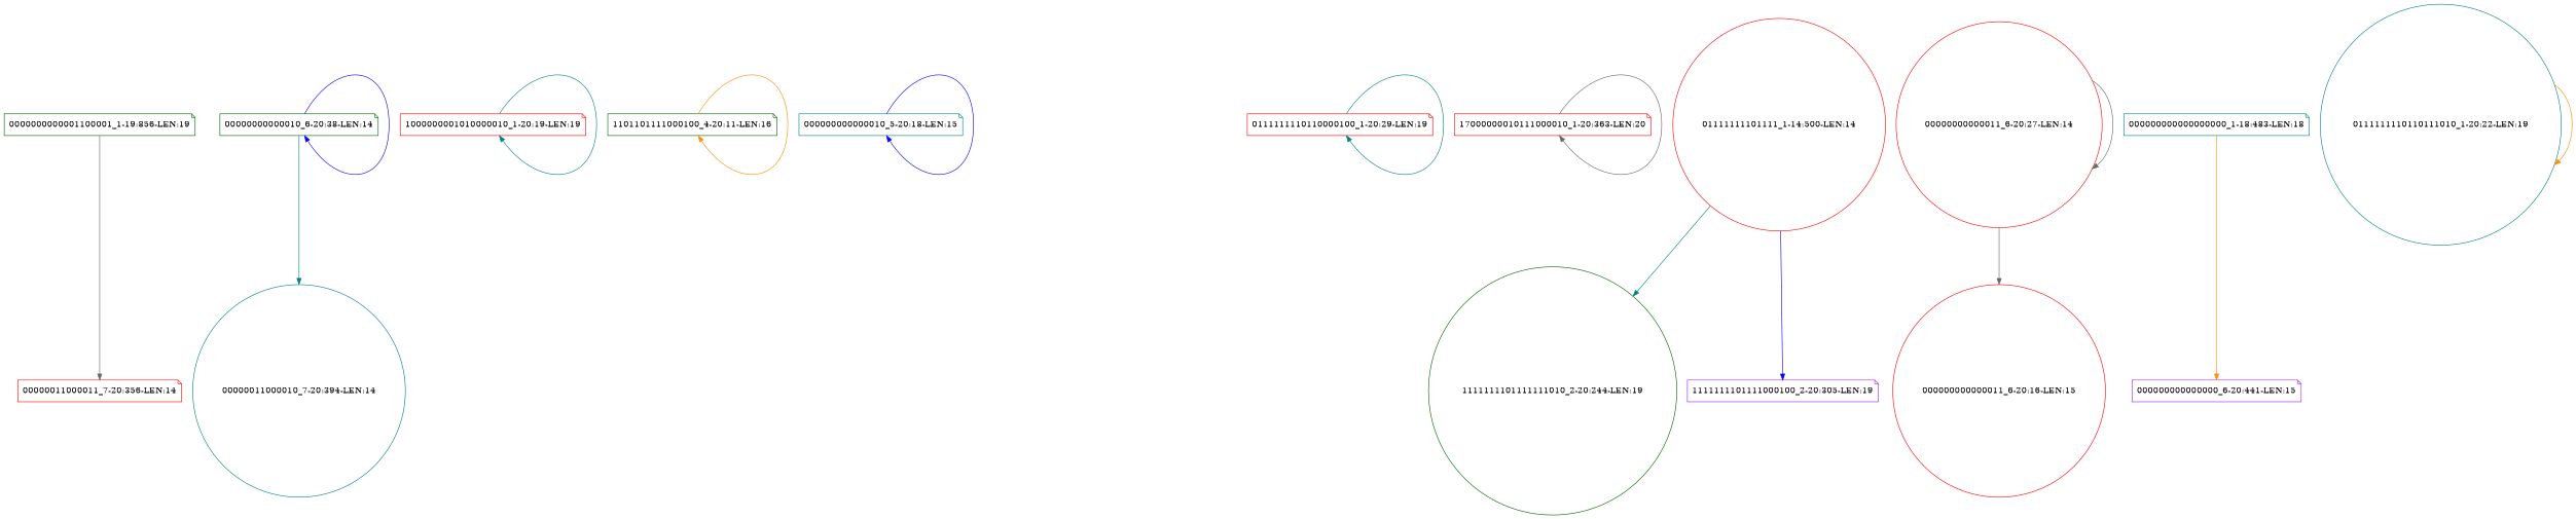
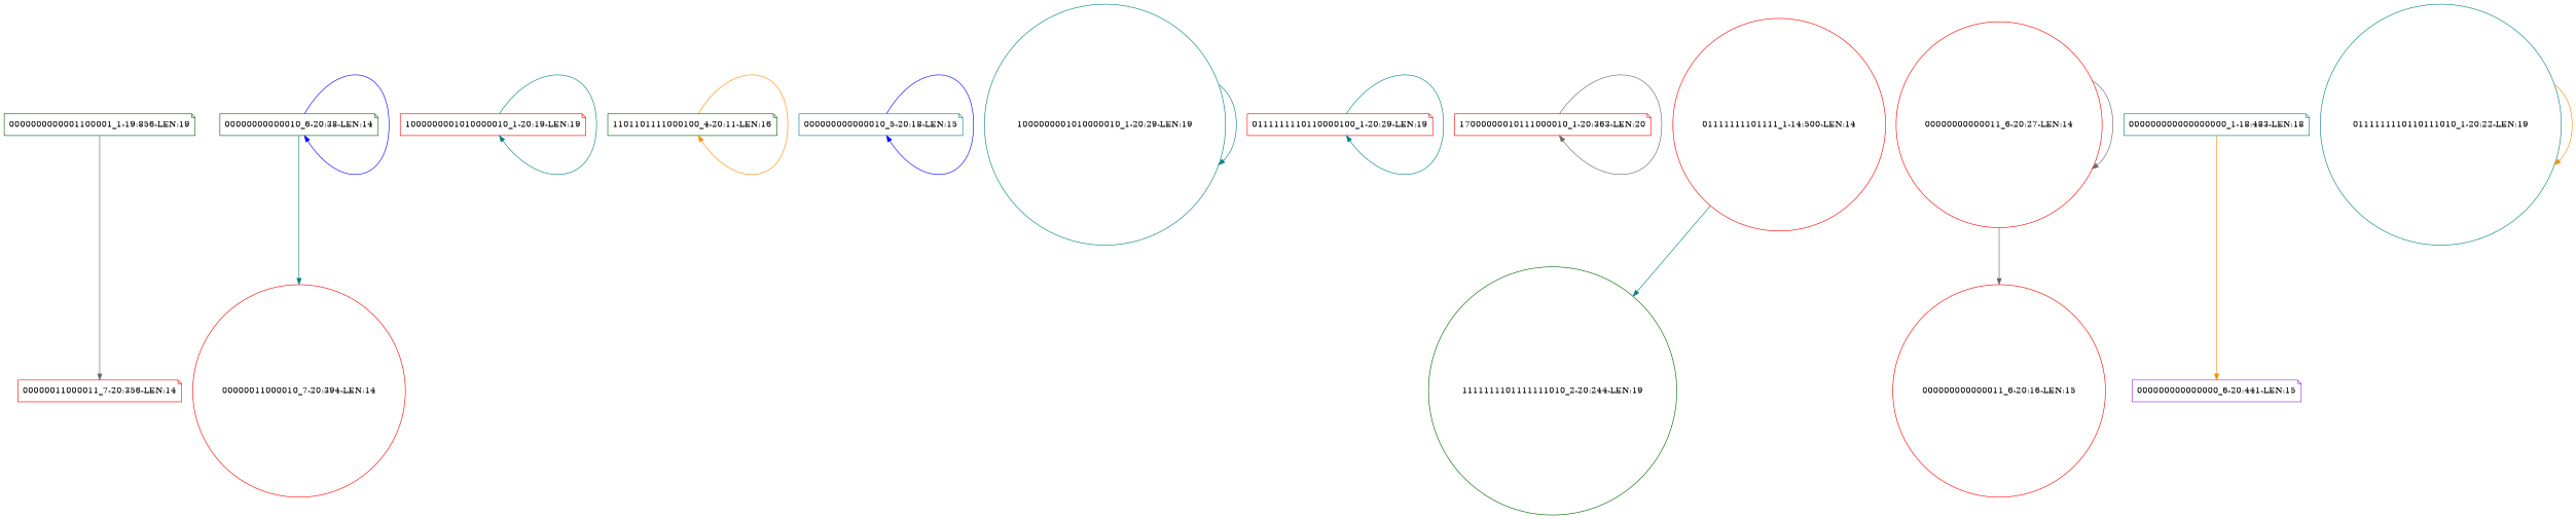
  digraph {
    node [color=red shape=note]
    edge [color=teal]
    "0000000000001100001_1-19:856-LEN:19" [color=darkgreen]
    "00000011000011_7-20:356-LEN:14"
-   "00000011000010_7-20:394-LEN:14" [color=teal shape=circle]
+   "00000011000010_7-20:394-LEN:14" [shape=circle]
    "00000000000010_6-20:38-LEN:14" [color=darkgreen]
    "1000000001010000010_1-20:19-LEN:19"
    "1101101111000100_4-20:11-LEN:16" [color=darkgreen]
    "000000000000010_5-20:18-LEN:15" [color=teal]
+   "1000000001010000010_1-20:29-LEN:19" [color=teal shape=circle]
    "0111111110110000100_1-20:29-LEN:19"
    n10 [label="17000000010111000010_1-20:363-LEN:20"]
    "01111111101111_1-14:500-LEN:14" [shape=circle]
    "1111111101111111010_2-20:244-LEN:19" [color=darkgreen shape=circle]
-   "1111111101111000100_2-20:305-LEN:19" [color=purple]
    "00000000000011_6-20:27-LEN:14" [shape=circle]
    "000000000000011_6-20:16-LEN:15" [shape=circle]
    "000000000000000000_1-18:483-LEN:18" [color=teal]
    "000000000000000_6-20:441-LEN:15" [color=purple]
    "0111111110110111010_1-20:22-LEN:19" [color=teal shape=circle]
    "0000000000001100001_1-19:856-LEN:19" -> "00000011000011_7-20:356-LEN:14" [color=gray40]
    "00000000000010_6-20:38-LEN:14" -> "00000011000010_7-20:394-LEN:14"
    "00000000000010_6-20:38-LEN:14" -> "00000000000010_6-20:38-LEN:14" [color=blue]
    "1000000001010000010_1-20:19-LEN:19" -> "1000000001010000010_1-20:19-LEN:19"
    "1101101111000100_4-20:11-LEN:16" -> "1101101111000100_4-20:11-LEN:16" [color=darkorange]
    "000000000000010_5-20:18-LEN:15" -> "000000000000010_5-20:18-LEN:15" [color=blue]
+   "1000000001010000010_1-20:29-LEN:19" -> "1000000001010000010_1-20:29-LEN:19"
    "0111111110110000100_1-20:29-LEN:19" -> "0111111110110000100_1-20:29-LEN:19"
    n10 -> n10 [color=gray40]
    "01111111101111_1-14:500-LEN:14" -> "1111111101111111010_2-20:244-LEN:19"
-   "01111111101111_1-14:500-LEN:14" -> "1111111101111000100_2-20:305-LEN:19" [color=blue]
    "00000000000011_6-20:27-LEN:14" -> "00000000000011_6-20:27-LEN:14" [color=gray40]
    "00000000000011_6-20:27-LEN:14" -> "000000000000011_6-20:16-LEN:15" [color=gray40]
    "000000000000000000_1-18:483-LEN:18" -> "000000000000000_6-20:441-LEN:15" [color=darkorange]
    "0111111110110111010_1-20:22-LEN:19" -> "0111111110110111010_1-20:22-LEN:19" [color=darkorange]
  }
